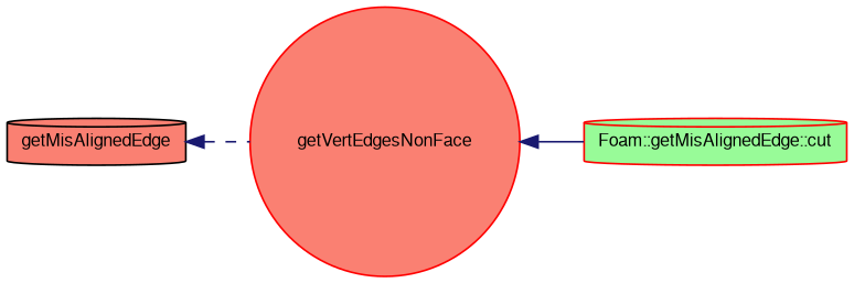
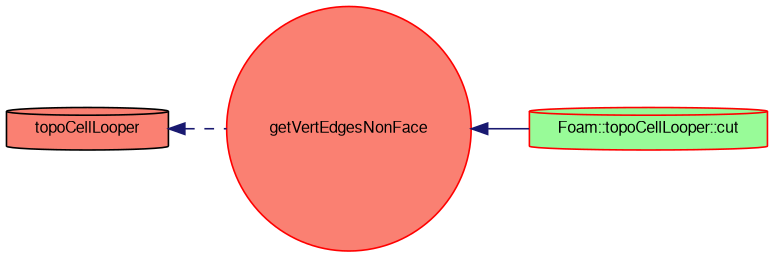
  digraph {
    rankdir=LR
    node [color=red fillcolor=salmon fontname=FreeSans fontsize=10 shape=cylinder style=filled]
    edge [color=midnightblue dir=back fontname=FreeSans fontsize=10 labelfontname=FreeSans labelfontsize=10]
-   n1 [color=black fontcolor=black height=0.2 label=getMisAlignedEdge width=0.4]
+   n1 [color=black fontcolor=black height=0.2 label=topoCellLooper width=0.4]
    n2 [height=0.2 label=getVertEdgesNonFace shape=circle width=0.4]
-   n3 [fillcolor=palegreen height=0.2 label="Foam::getMisAlignedEdge::cut" width=0.4]
+   n3 [fillcolor=palegreen height=0.2 label="Foam::topoCellLooper::cut" width=0.4]
    n1 -> n2 [style=dashed]
    n2 -> n3 [style=solid]
  }
